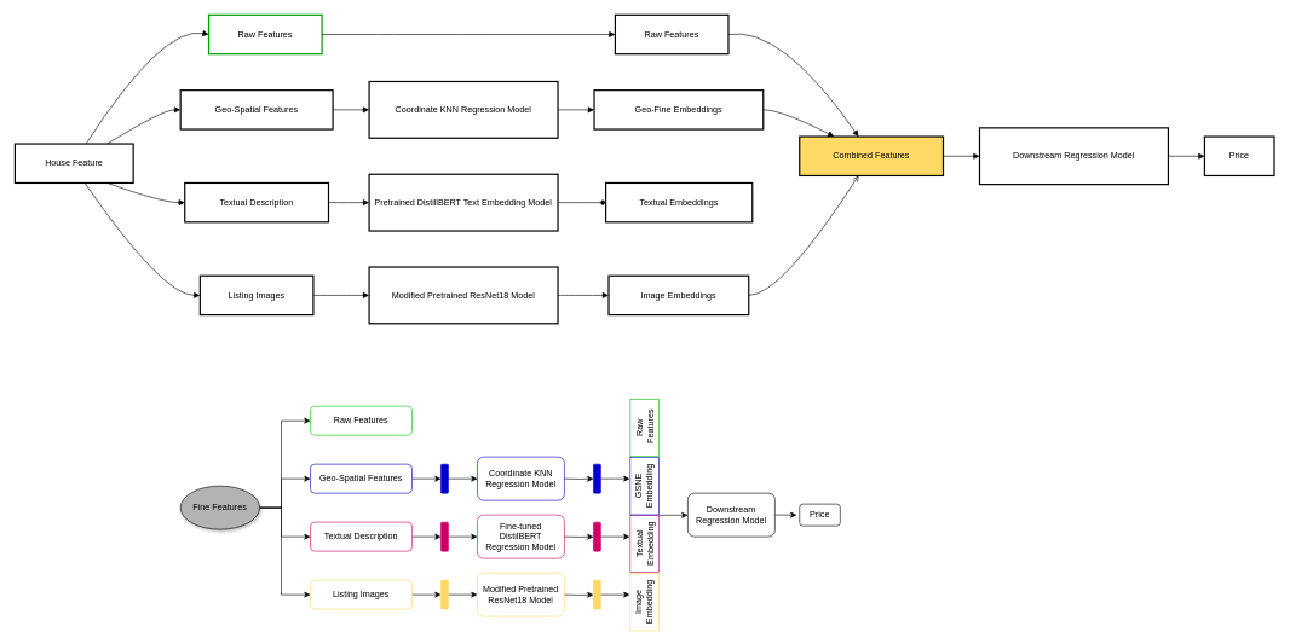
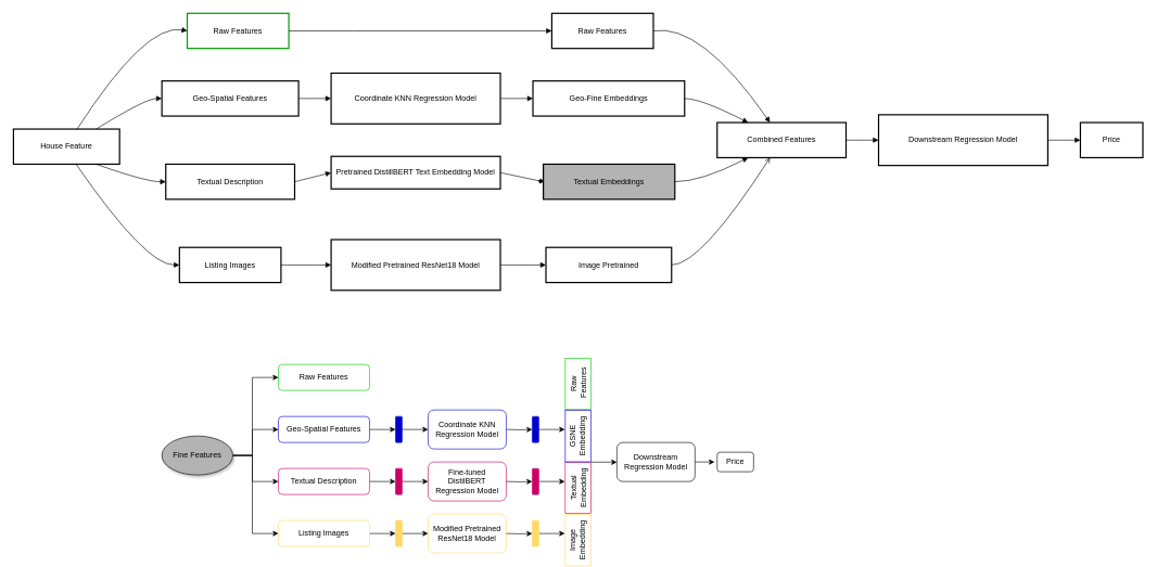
  <mxCell id="0" />
  <mxCell id="1" parent="0" />
  <mxCell id="2" value="House Feature" style="whiteSpace=wrap;strokeWidth=2;" parent="1" vertex="1"><mxGeometry x="20" y="198" width="163" height="54" as="geometry" /></mxCell>
  <mxCell id="3" value="Raw Features" style="whiteSpace=wrap;strokeWidth=2;strokeColor=#009900;" parent="1" vertex="1"><mxGeometry x="287" y="20" width="156" height="54" as="geometry" /></mxCell>
  <mxCell id="4" value="Geo-Spatial Features" style="whiteSpace=wrap;strokeWidth=2;" parent="1" vertex="1"><mxGeometry x="248" y="124" width="210" height="54" as="geometry" /></mxCell>
  <mxCell id="5" value="Textual Description" style="whiteSpace=wrap;strokeWidth=2;" parent="1" vertex="1"><mxGeometry x="254" y="252" width="198" height="54" as="geometry" /></mxCell>
  <mxCell id="6" value="Listing Images" style="whiteSpace=wrap;strokeWidth=2;" parent="1" vertex="1"><mxGeometry x="275" y="380" width="156" height="54" as="geometry" /></mxCell>
  <mxCell id="7" value="Raw Features" style="whiteSpace=wrap;strokeWidth=2;" parent="1" vertex="1"><mxGeometry x="847" y="20" width="156" height="54" as="geometry" /></mxCell>
  <mxCell id="8" value="Coordinate KNN Regression Model" style="whiteSpace=wrap;strokeWidth=2;" parent="1" vertex="1"><mxGeometry x="508" y="112" width="260" height="78" as="geometry" /></mxCell>
  <mxCell id="9" value="Geo-Fine Embeddings" style="whiteSpace=wrap;strokeWidth=2;" parent="1" vertex="1"><mxGeometry x="818" y="124" width="233" height="54" as="geometry" /></mxCell>
- <mxCell id="10" value="Pretrained DistillBERT Text Embedding Model" style="whiteSpace=wrap;strokeWidth=2;" parent="1" vertex="1"><mxGeometry x="508" y="240" width="260" height="78" as="geometry" /></mxCell>
- <mxCell id="11" value="Textual Embeddings" style="whiteSpace=wrap;strokeWidth=2;" parent="1" vertex="1"><mxGeometry x="834" y="252" width="202" height="54" as="geometry" /></mxCell>
+ <mxCell id="10" value="Pretrained DistillBERT Text Embedding Model" style="whiteSpace=wrap;strokeWidth=2;" parent="1" vertex="1"><mxGeometry x="508" y="240" width="260" height="50" as="geometry" /></mxCell>
+ <mxCell id="11" value="Textual Embeddings" style="whiteSpace=wrap;strokeWidth=2;fillColor=#b3b3b3;" parent="1" vertex="1"><mxGeometry x="834" y="252" width="202" height="54" as="geometry" /></mxCell>
  <mxCell id="12" value="Modified Pretrained ResNet18 Model" style="whiteSpace=wrap;strokeWidth=2;" parent="1" vertex="1"><mxGeometry x="508" y="368" width="260" height="78" as="geometry" /></mxCell>
- <mxCell id="13" value="Image Embeddings" style="whiteSpace=wrap;strokeWidth=2;" parent="1" vertex="1"><mxGeometry x="838" y="380" width="193" height="54" as="geometry" /></mxCell>
- <mxCell id="14" value="Combined Features" style="whiteSpace=wrap;strokeWidth=2;fillColor=#ffd966;" parent="1" vertex="1"><mxGeometry x="1101" y="188" width="198" height="54" as="geometry" /></mxCell>
+ <mxCell id="13" value="Image Pretrained" style="whiteSpace=wrap;strokeWidth=2;" parent="1" vertex="1"><mxGeometry x="838" y="380" width="193" height="54" as="geometry" /></mxCell>
+ <mxCell id="14" value="Combined Features" style="whiteSpace=wrap;strokeWidth=2;" parent="1" vertex="1"><mxGeometry x="1101" y="188" width="198" height="54" as="geometry" /></mxCell>
  <mxCell id="15" value="Downstream Regression Model" style="whiteSpace=wrap;strokeWidth=2;" parent="1" vertex="1"><mxGeometry x="1349" y="176" width="260" height="78" as="geometry" /></mxCell>
  <mxCell id="16" value="Price" style="whiteSpace=wrap;strokeWidth=2;" parent="1" vertex="1"><mxGeometry x="1659" y="188" width="96" height="54" as="geometry" /></mxCell>
  <mxCell id="17" value="" style="curved=1;startArrow=none;endArrow=block;exitX=0.6;exitY=0;entryX=0;entryY=0.5;" parent="1" source="2" target="3" edge="1"><mxGeometry relative="1" as="geometry"><Array as="points"><mxPoint x="223" y="35" /></Array></mxGeometry></mxCell>
  <mxCell id="18" value="" style="curved=1;startArrow=none;endArrow=block;exitX=0.78;exitY=0;entryX=0;entryY=0.5;" parent="1" source="2" target="4" edge="1"><mxGeometry relative="1" as="geometry"><Array as="points"><mxPoint x="223" y="151" /></Array></mxGeometry></mxCell>
  <mxCell id="19" value="" style="curved=1;startArrow=none;endArrow=block;exitX=0.78;exitY=1;entryX=0;entryY=0.5;" parent="1" source="2" target="5" edge="1"><mxGeometry relative="1" as="geometry"><Array as="points"><mxPoint x="223" y="279" /></Array></mxGeometry></mxCell>
  <mxCell id="20" value="" style="curved=1;startArrow=none;endArrow=block;exitX=0.59;exitY=1;entryX=0;entryY=0.5;" parent="1" source="2" target="6" edge="1"><mxGeometry relative="1" as="geometry"><Array as="points"><mxPoint x="223" y="407" /></Array></mxGeometry></mxCell>
  <mxCell id="21" value="" style="curved=1;startArrow=none;endArrow=block;exitX=1;exitY=0.5;entryX=0;entryY=0.5;" parent="1" source="3" target="7" edge="1"><mxGeometry relative="1" as="geometry"><Array as="points" /></mxGeometry></mxCell>
  <mxCell id="22" value="" style="curved=1;startArrow=none;endArrow=block;exitX=1;exitY=0.5;entryX=0;entryY=0.5;" parent="1" source="4" target="8" edge="1"><mxGeometry relative="1" as="geometry"><Array as="points" /></mxGeometry></mxCell>
  <mxCell id="23" value="" style="curved=1;startArrow=none;endArrow=block;exitX=1;exitY=0.5;entryX=0;entryY=0.5;" parent="1" source="8" target="9" edge="1"><mxGeometry relative="1" as="geometry"><Array as="points" /></mxGeometry></mxCell>
  <mxCell id="24" value="" style="curved=1;startArrow=none;endArrow=block;exitX=1;exitY=0.5;entryX=0;entryY=0.5;" parent="1" source="5" target="10" edge="1"><mxGeometry relative="1" as="geometry"><Array as="points" /></mxGeometry></mxCell>
  <mxCell id="25" value="" style="curved=1;startArrow=none;endArrow=diamond;exitX=1;exitY=0.5;entryX=0;entryY=0.5;" parent="1" source="10" target="11" edge="1"><mxGeometry relative="1" as="geometry"><Array as="points" /></mxGeometry></mxCell>
  <mxCell id="26" value="" style="curved=1;startArrow=none;endArrow=block;exitX=1;exitY=0.5;entryX=0;entryY=0.5;" parent="1" source="6" target="12" edge="1"><mxGeometry relative="1" as="geometry"><Array as="points" /></mxGeometry></mxCell>
  <mxCell id="27" value="" style="curved=1;startArrow=none;endArrow=block;exitX=1;exitY=0.5;entryX=0;entryY=0.5;" parent="1" source="12" target="13" edge="1"><mxGeometry relative="1" as="geometry"><Array as="points" /></mxGeometry></mxCell>
  <mxCell id="28" value="" style="curved=1;startArrow=none;endArrow=block;exitX=1;exitY=0.5;entryX=0.41;entryY=0;" parent="1" source="7" target="14" edge="1"><mxGeometry relative="1" as="geometry"><Array as="points"><mxPoint x="1076" y="35" /></Array></mxGeometry></mxCell>
  <mxCell id="29" value="" style="curved=1;startArrow=none;endArrow=block;exitX=1;exitY=0.5;entryX=0.24;entryY=0;" parent="1" source="9" target="14" edge="1"><mxGeometry relative="1" as="geometry"><Array as="points"><mxPoint x="1076" y="151" /></Array></mxGeometry></mxCell>
+ <mxCell id="30" value="" style="curved=1;startArrow=none;endArrow=block;exitX=1;exitY=0.5;entryX=0.24;entryY=1;" parent="1" source="11" target="14" edge="1"><mxGeometry relative="1" as="geometry"><Array as="points"><mxPoint x="1076" y="279" /></Array></mxGeometry></mxCell>
  <mxCell id="31" value="" style="curved=1;startArrow=none;endArrow=open;exitX=1;exitY=0.5;entryX=0.41;entryY=1;" parent="1" source="13" target="14" edge="1"><mxGeometry relative="1" as="geometry"><Array as="points"><mxPoint x="1076" y="407" /></Array></mxGeometry></mxCell>
  <mxCell id="32" value="" style="curved=1;startArrow=none;endArrow=block;exitX=1;exitY=0.5;entryX=0;entryY=0.5;" parent="1" source="14" target="15" edge="1"><mxGeometry relative="1" as="geometry"><Array as="points" /></mxGeometry></mxCell>
  <mxCell id="33" value="" style="curved=1;startArrow=none;endArrow=block;exitX=1;exitY=0.5;entryX=0.01;entryY=0.5;" parent="1" source="15" target="16" edge="1"><mxGeometry relative="1" as="geometry"><Array as="points" /></mxGeometry></mxCell>
  <mxCell id="34" style="edgeStyle=orthogonalEdgeStyle;rounded=0;orthogonalLoop=1;jettySize=auto;html=1;exitX=1;exitY=0.5;exitDx=0;exitDy=0;entryX=0;entryY=0.5;entryDx=0;entryDy=0;" edge="1" parent="1" source="38" target="43"><mxGeometry relative="1" as="geometry"><Array as="points"><mxPoint x="387" y="700" /><mxPoint x="387" y="740" /></Array></mxGeometry></mxCell>
  <mxCell id="35" style="edgeStyle=orthogonalEdgeStyle;rounded=0;orthogonalLoop=1;jettySize=auto;html=1;exitX=1;exitY=0.5;exitDx=0;exitDy=0;entryX=0;entryY=0.5;entryDx=0;entryDy=0;" edge="1" parent="1" source="38" target="41"><mxGeometry relative="1" as="geometry"><Array as="points"><mxPoint x="387" y="700" /><mxPoint x="387" y="660" /></Array></mxGeometry></mxCell>
  <mxCell id="36" style="edgeStyle=orthogonalEdgeStyle;rounded=0;orthogonalLoop=1;jettySize=auto;html=1;exitX=1;exitY=0.5;exitDx=0;exitDy=0;entryX=0;entryY=0.5;entryDx=0;entryDy=0;" edge="1" parent="1" source="38" target="39"><mxGeometry relative="1" as="geometry"><Array as="points"><mxPoint x="387" y="700" /><mxPoint x="387" y="580" /></Array></mxGeometry></mxCell>
  <mxCell id="37" style="edgeStyle=orthogonalEdgeStyle;rounded=0;orthogonalLoop=1;jettySize=auto;html=1;exitX=1;exitY=0.5;exitDx=0;exitDy=0;entryX=0;entryY=0.5;entryDx=0;entryDy=0;" edge="1" parent="1" source="38" target="45"><mxGeometry relative="1" as="geometry"><Array as="points"><mxPoint x="387" y="700" /><mxPoint x="387" y="820" /></Array></mxGeometry></mxCell>
  <mxCell id="38" value="Fine Features" style="ellipse;whiteSpace=wrap;html=1;fillColor=#B3B3B3;strokeColor=#000000;shadow=1;" vertex="1" parent="1"><mxGeometry x="248" y="670" width="109" height="60" as="geometry" /></mxCell>
  <mxCell id="39" value="Raw Features" style="rounded=1;whiteSpace=wrap;html=1;strokeColor=#00CC00;" vertex="1" parent="1"><mxGeometry x="427" y="560" width="140" height="40" as="geometry" /></mxCell>
  <mxCell id="40" style="edgeStyle=orthogonalEdgeStyle;rounded=0;orthogonalLoop=1;jettySize=auto;html=1;exitX=1;exitY=0.5;exitDx=0;exitDy=0;entryX=0;entryY=0.5;entryDx=0;entryDy=0;" edge="1" parent="1" source="41" target="47"><mxGeometry relative="1" as="geometry" /></mxCell>
  <mxCell id="41" value="Geo-Spatial Features" style="rounded=1;whiteSpace=wrap;html=1;strokeColor=#0000CC;" vertex="1" parent="1"><mxGeometry x="427" y="640" width="140" height="40" as="geometry" /></mxCell>
  <mxCell id="42" style="edgeStyle=orthogonalEdgeStyle;rounded=0;orthogonalLoop=1;jettySize=auto;html=1;exitX=1;exitY=0.5;exitDx=0;exitDy=0;entryX=0;entryY=0.5;entryDx=0;entryDy=0;" edge="1" parent="1" source="43" target="49"><mxGeometry relative="1" as="geometry" /></mxCell>
  <mxCell id="43" value="Textual Description" style="rounded=1;whiteSpace=wrap;html=1;strokeColor=#CC0066;" vertex="1" parent="1"><mxGeometry x="427" y="720" width="140" height="40" as="geometry" /></mxCell>
  <mxCell id="44" style="edgeStyle=orthogonalEdgeStyle;rounded=0;orthogonalLoop=1;jettySize=auto;html=1;exitX=1;exitY=0.5;exitDx=0;exitDy=0;entryX=0;entryY=0.5;entryDx=0;entryDy=0;" edge="1" parent="1" source="45" target="51"><mxGeometry relative="1" as="geometry" /></mxCell>
  <mxCell id="45" value="Listing Images" style="rounded=1;whiteSpace=wrap;html=1;strokeColor=#FFD966;" vertex="1" parent="1"><mxGeometry x="427" y="800" width="140" height="40" as="geometry" /></mxCell>
  <mxCell id="46" style="edgeStyle=orthogonalEdgeStyle;rounded=0;orthogonalLoop=1;jettySize=auto;html=1;exitX=1;exitY=0.5;exitDx=0;exitDy=0;entryX=0;entryY=0.5;entryDx=0;entryDy=0;" edge="1" parent="1" source="47" target="52"><mxGeometry relative="1" as="geometry" /></mxCell>
  <mxCell id="47" value="" style="rounded=1;whiteSpace=wrap;html=1;strokeColor=#0000CC;fillColor=#0000CC;" vertex="1" parent="1"><mxGeometry x="607" y="640" width="10" height="40" as="geometry" /></mxCell>
  <mxCell id="48" style="edgeStyle=orthogonalEdgeStyle;rounded=0;orthogonalLoop=1;jettySize=auto;html=1;exitX=1;exitY=0.5;exitDx=0;exitDy=0;entryX=0;entryY=0.5;entryDx=0;entryDy=0;" edge="1" parent="1" source="49" target="53"><mxGeometry relative="1" as="geometry" /></mxCell>
  <mxCell id="49" value="" style="rounded=1;whiteSpace=wrap;html=1;fillColor=#CC0066;strokeColor=#CC0066;" vertex="1" parent="1"><mxGeometry x="607" y="720" width="10" height="40" as="geometry" /></mxCell>
  <mxCell id="50" style="edgeStyle=orthogonalEdgeStyle;rounded=0;orthogonalLoop=1;jettySize=auto;html=1;exitX=1;exitY=0.5;exitDx=0;exitDy=0;entryX=0;entryY=0.5;entryDx=0;entryDy=0;" edge="1" parent="1" source="51" target="54"><mxGeometry relative="1" as="geometry" /></mxCell>
  <mxCell id="51" value="" style="rounded=1;whiteSpace=wrap;html=1;fillColor=#FFD966;strokeColor=#FFD966;" vertex="1" parent="1"><mxGeometry x="607" y="800" width="10" height="40" as="geometry" /></mxCell>
  <mxCell id="52" value="Coordinate KNN Regression Model" style="rounded=1;whiteSpace=wrap;html=1;strokeColor=#0000CC;" vertex="1" parent="1"><mxGeometry x="657" y="630" width="120" height="60" as="geometry" /></mxCell>
  <mxCell id="53" value="Fine-tuned DistilBERT Regression Model" style="rounded=1;whiteSpace=wrap;html=1;strokeColor=#CC0066;" vertex="1" parent="1"><mxGeometry x="657" y="710" width="120" height="60" as="geometry" /></mxCell>
  <mxCell id="54" value="Modified Pretrained ResNet18 Model" style="rounded=1;whiteSpace=wrap;html=1;strokeColor=#FFD966;" vertex="1" parent="1"><mxGeometry x="657" y="790" width="120" height="60" as="geometry" /></mxCell>
  <mxCell id="55" style="edgeStyle=orthogonalEdgeStyle;rounded=0;orthogonalLoop=1;jettySize=auto;html=1;exitX=1;exitY=0.5;exitDx=0;exitDy=0;entryX=0;entryY=0.5;entryDx=0;entryDy=0;" edge="1" parent="1" target="59"><mxGeometry relative="1" as="geometry"><mxPoint x="777" y="660" as="sourcePoint" /></mxGeometry></mxCell>
  <mxCell id="56" style="edgeStyle=orthogonalEdgeStyle;rounded=0;orthogonalLoop=1;jettySize=auto;html=1;exitX=1;exitY=0.5;exitDx=0;exitDy=0;entryX=0;entryY=0.5;entryDx=0;entryDy=0;" edge="1" parent="1" target="61"><mxGeometry relative="1" as="geometry"><mxPoint x="777" y="740" as="sourcePoint" /></mxGeometry></mxCell>
  <mxCell id="57" style="edgeStyle=orthogonalEdgeStyle;rounded=0;orthogonalLoop=1;jettySize=auto;html=1;exitX=1;exitY=0.5;exitDx=0;exitDy=0;entryX=0;entryY=0.5;entryDx=0;entryDy=0;" edge="1" parent="1" target="63"><mxGeometry relative="1" as="geometry"><mxPoint x="777" y="820" as="sourcePoint" /></mxGeometry></mxCell>
  <mxCell id="58" style="edgeStyle=orthogonalEdgeStyle;rounded=0;orthogonalLoop=1;jettySize=auto;html=1;exitX=1;exitY=0.5;exitDx=0;exitDy=0;entryX=0;entryY=0.5;entryDx=0;entryDy=0;" edge="1" parent="1" source="59"><mxGeometry relative="1" as="geometry"><mxPoint x="867" y="660" as="targetPoint" /></mxGeometry></mxCell>
  <mxCell id="59" value="" style="rounded=1;whiteSpace=wrap;html=1;strokeColor=#0000CC;fillColor=#0000CC;" vertex="1" parent="1"><mxGeometry x="817" y="640" width="10" height="40" as="geometry" /></mxCell>
  <mxCell id="60" style="edgeStyle=orthogonalEdgeStyle;rounded=0;orthogonalLoop=1;jettySize=auto;html=1;exitX=1;exitY=0.5;exitDx=0;exitDy=0;entryX=0;entryY=0.5;entryDx=0;entryDy=0;" edge="1" parent="1" source="61"><mxGeometry relative="1" as="geometry"><mxPoint x="867" y="740" as="targetPoint" /></mxGeometry></mxCell>
  <mxCell id="61" value="" style="rounded=1;whiteSpace=wrap;html=1;fillColor=#CC0066;strokeColor=#CC0066;" vertex="1" parent="1"><mxGeometry x="817" y="720" width="10" height="40" as="geometry" /></mxCell>
  <mxCell id="62" style="edgeStyle=orthogonalEdgeStyle;rounded=0;orthogonalLoop=1;jettySize=auto;html=1;exitX=1;exitY=0.5;exitDx=0;exitDy=0;entryX=0;entryY=0.5;entryDx=0;entryDy=0;" edge="1" parent="1" source="63"><mxGeometry relative="1" as="geometry"><mxPoint x="867" y="820" as="targetPoint" /></mxGeometry></mxCell>
  <mxCell id="63" value="" style="rounded=1;whiteSpace=wrap;html=1;fillColor=#FFD966;strokeColor=#FFD966;" vertex="1" parent="1"><mxGeometry x="817" y="800" width="10" height="40" as="geometry" /></mxCell>
  <mxCell id="64" value="Image Embedding" style="rounded=0;whiteSpace=wrap;html=1;rotation=-90;strokeColor=#FFD966;" vertex="1" parent="1"><mxGeometry x="848" y="810.5" width="79" height="39.5" as="geometry" /></mxCell>
  <mxCell id="65" style="edgeStyle=orthogonalEdgeStyle;rounded=0;orthogonalLoop=1;jettySize=auto;html=1;exitX=1;exitY=1;exitDx=0;exitDy=0;" edge="1" parent="1" source="66"><mxGeometry relative="1" as="geometry"><mxPoint x="947" y="709.824" as="targetPoint" /></mxGeometry></mxCell>
  <mxCell id="66" value="Textual Embedding" style="rounded=0;whiteSpace=wrap;html=1;rotation=-90;strokeColor=#CC0066;" vertex="1" parent="1"><mxGeometry x="848" y="730" width="79" height="39.5" as="geometry" /></mxCell>
  <mxCell id="67" value="GSNE Embedding" style="rounded=0;whiteSpace=wrap;html=1;rotation=-90;strokeColor=#0000CC;" vertex="1" parent="1"><mxGeometry x="848" y="650.5" width="79" height="39.5" as="geometry" /></mxCell>
  <mxCell id="68" value="Raw&lt;div&gt;&amp;nbsp;Features&lt;/div&gt;" style="rounded=0;whiteSpace=wrap;html=1;rotation=-90;strokeColor=#00CC00;" vertex="1" parent="1"><mxGeometry x="848" y="570" width="79" height="39.5" as="geometry" /></mxCell>
  <mxCell id="69" style="edgeStyle=orthogonalEdgeStyle;rounded=0;orthogonalLoop=1;jettySize=auto;html=1;exitX=1;exitY=0.5;exitDx=0;exitDy=0;" edge="1" parent="1" source="70"><mxGeometry relative="1" as="geometry"><mxPoint x="1097" y="709.824" as="targetPoint" /></mxGeometry></mxCell>
  <mxCell id="70" value="Downstream Regression Model" style="rounded=1;whiteSpace=wrap;html=1;" vertex="1" parent="1"><mxGeometry x="947" y="680" width="120" height="60" as="geometry" /></mxCell>
  <mxCell id="71" value="Price" style="rounded=1;whiteSpace=wrap;html=1;" vertex="1" parent="1"><mxGeometry x="1101" y="695" width="56" height="30" as="geometry" /></mxCell>
